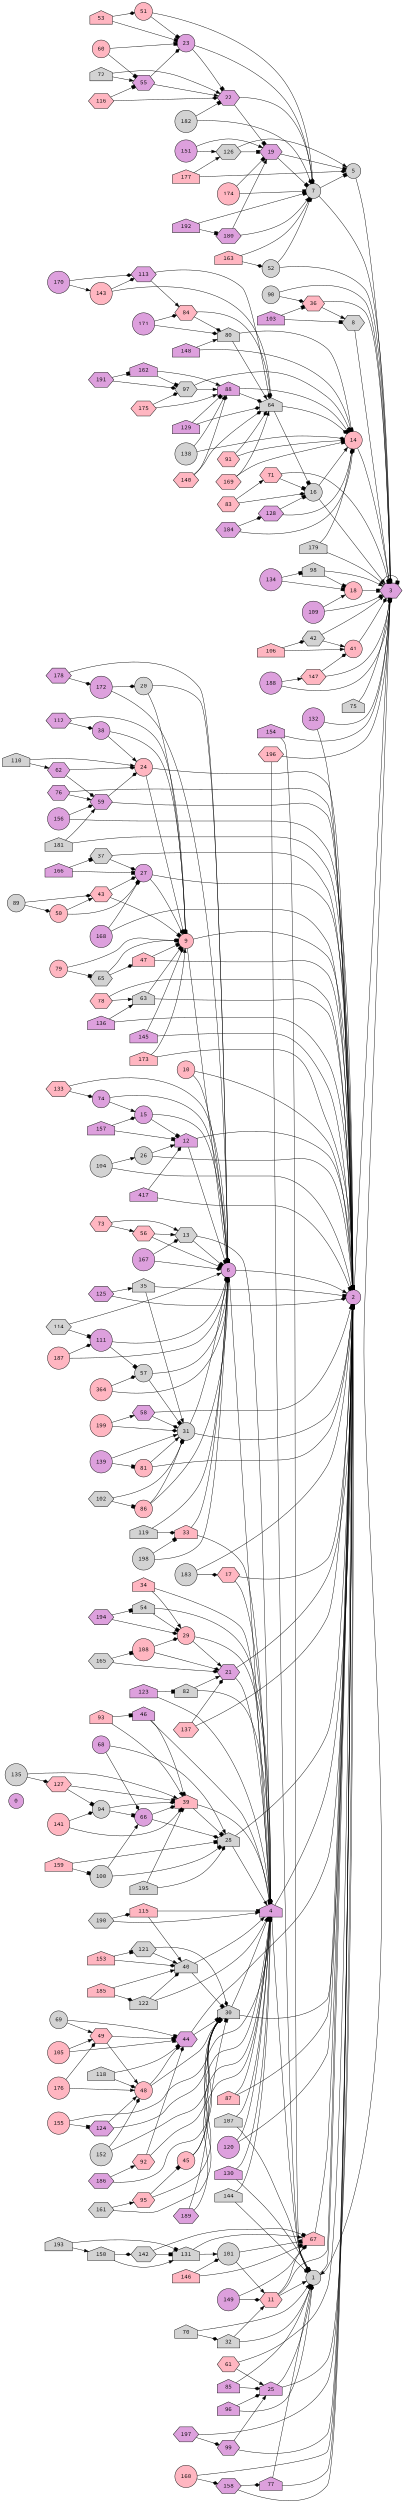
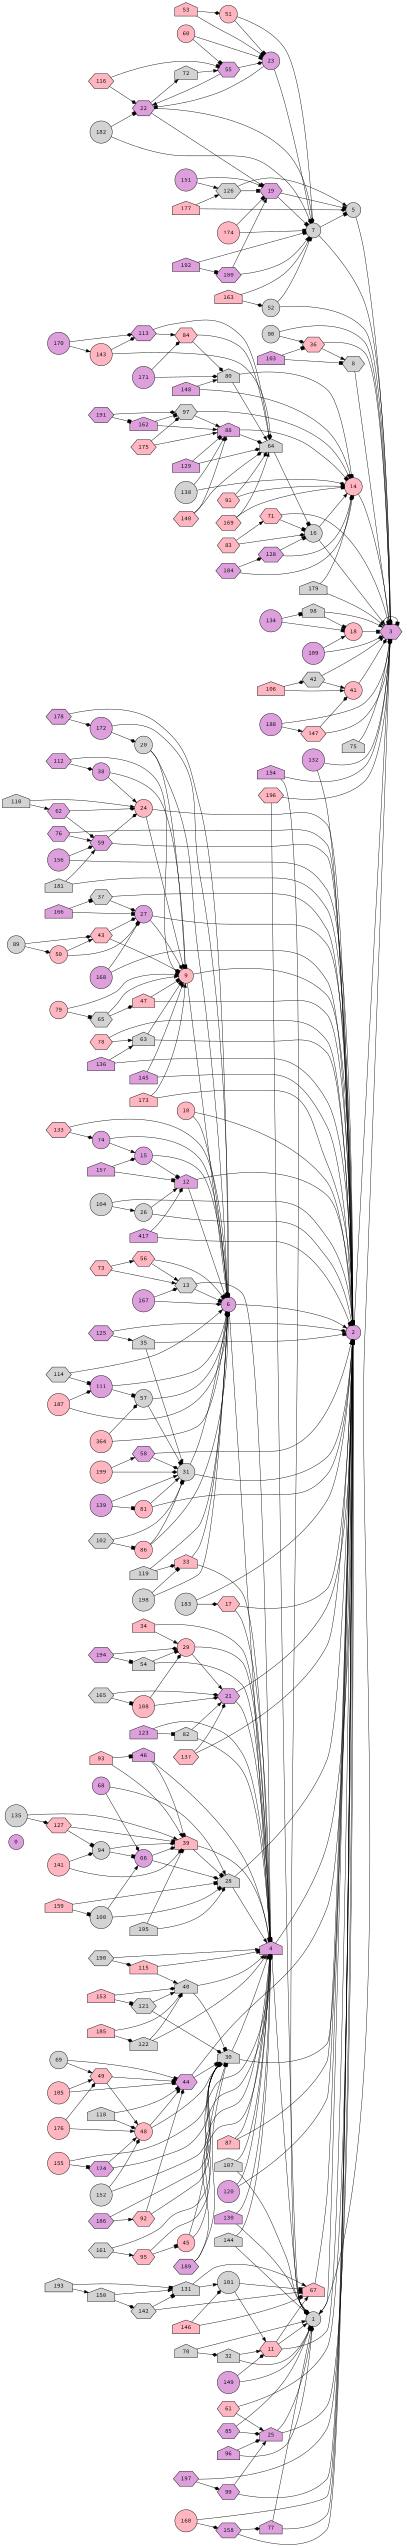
  digraph {
    fontname="Source Code Pro"
    rankdir=LR
    node [fillcolor=plum fontname="Source Code Pro" shape=circle style=filled]
    edge [arrowhead=diamond fontname="Source Code Pro"]
    0
    1 [fillcolor=lightgrey]
    2
    3 [shape=hexagon]
    4 [shape=house]
    5 [fillcolor=lightgrey]
    6
    7 [fillcolor=lightgrey]
    8 [fillcolor=lightgrey shape=hexagon]
    9 [fillcolor=lightpink]
    10 [fillcolor=lightpink]
    11 [fillcolor=lightpink shape=hexagon]
    67 [fillcolor=lightpink shape=house]
    12 [shape=house]
    13 [fillcolor=lightgrey shape=hexagon]
    14 [fillcolor=lightpink]
    15
    16 [fillcolor=lightgrey]
    17 [fillcolor=lightpink shape=hexagon]
    18 [fillcolor=lightpink]
    19 [shape=hexagon]
    20 [fillcolor=lightgrey]
    21 [shape=hexagon]
    22 [shape=hexagon]
    23
    24 [fillcolor=lightpink]
    25 [shape=house]
    26 [fillcolor=lightgrey]
    27
    28 [fillcolor=lightgrey shape=house]
    29 [fillcolor=lightpink]
    30 [fillcolor=lightgrey shape=house]
    31 [fillcolor=lightgrey]
    32 [fillcolor=lightgrey shape=house]
    33 [fillcolor=lightpink shape=house]
    34 [fillcolor=lightpink shape=house]
    35 [fillcolor=lightgrey shape=house]
    36 [fillcolor=lightpink shape=hexagon]
    37 [fillcolor=lightgrey shape=hexagon]
    38
    39 [fillcolor=lightpink shape=house]
    40 [fillcolor=lightgrey shape=house]
    41 [fillcolor=lightpink]
    42 [fillcolor=lightgrey shape=hexagon]
    43 [fillcolor=lightpink shape=hexagon]
    44 [shape=hexagon]
    45 [fillcolor=lightpink]
    46 [shape=house]
    47 [fillcolor=lightpink shape=house]
    48 [fillcolor=lightpink]
    49 [fillcolor=lightpink shape=hexagon]
    50 [fillcolor=lightpink]
    51 [fillcolor=lightpink]
    52 [fillcolor=lightgrey]
    53 [fillcolor=lightpink shape=house]
    54 [fillcolor=lightgrey shape=house]
    55 [shape=hexagon]
    56 [fillcolor=lightpink shape=hexagon]
    57 [fillcolor=lightgrey]
    58 [shape=hexagon]
    59 [shape=hexagon]
    60 [fillcolor=lightpink]
    61 [fillcolor=lightpink shape=hexagon]
    62 [shape=hexagon]
    63 [fillcolor=lightgrey shape=house]
    64 [fillcolor=lightgrey shape=house]
    65 [fillcolor=lightgrey shape=hexagon]
    66
    68
    69 [fillcolor=lightgrey]
    70 [fillcolor=lightgrey shape=house]
    71 [fillcolor=lightpink shape=hexagon]
    72 [fillcolor=lightgrey shape=house]
    73 [fillcolor=lightpink shape=hexagon]
    74
    75 [fillcolor=lightgrey shape=house]
    76 [shape=hexagon]
    77 [shape=house]
    78 [fillcolor=lightpink shape=hexagon]
    79 [fillcolor=lightpink]
    80 [fillcolor=lightgrey shape=house]
    81 [fillcolor=lightpink]
    82 [fillcolor=lightgrey shape=house]
    83 [fillcolor=lightpink shape=hexagon]
    84 [fillcolor=lightpink shape=hexagon]
-   85 [shape=house]
+   85 [shape=hexagon]
    86 [fillcolor=lightpink]
    87 [fillcolor=lightpink shape=house]
    88 [shape=house]
    89 [fillcolor=lightgrey]
    90 [fillcolor=lightgrey]
    91 [fillcolor=lightpink shape=hexagon]
    92 [fillcolor=lightpink shape=hexagon]
    93 [fillcolor=lightpink shape=house]
    94 [fillcolor=lightgrey]
    95 [fillcolor=lightpink shape=hexagon]
    96 [shape=house]
    97 [fillcolor=lightgrey shape=hexagon]
    98 [fillcolor=lightgrey shape=house]
    99 [shape=hexagon]
    100 [fillcolor=lightgrey]
    101 [fillcolor=lightgrey]
    102 [fillcolor=lightgrey shape=hexagon]
    103 [shape=house]
    104 [fillcolor=lightgrey]
    105 [fillcolor=lightpink]
    106 [fillcolor=lightpink shape=house]
    107 [fillcolor=lightgrey shape=house]
    108 [fillcolor=lightpink]
    109
    110 [fillcolor=lightgrey shape=house]
    111
    112 [shape=hexagon]
    113 [shape=hexagon]
    114 [fillcolor=lightgrey shape=hexagon]
    115 [fillcolor=lightpink shape=house]
    116 [fillcolor=lightpink shape=hexagon]
    n118 [label=417 shape=house]
    118 [fillcolor=lightgrey shape=house]
    119 [fillcolor=lightgrey shape=house]
    120
    121 [fillcolor=lightgrey shape=hexagon]
    122 [fillcolor=lightgrey shape=house]
    123 [shape=house]
    124 [shape=hexagon]
    125 [shape=hexagon]
    126 [fillcolor=lightgrey shape=hexagon]
    127 [fillcolor=lightpink shape=hexagon]
    128 [shape=hexagon]
    129 [shape=house]
    130 [shape=house]
    131 [fillcolor=lightgrey shape=house]
    132
    133 [fillcolor=lightpink shape=hexagon]
    134
    135 [fillcolor=lightgrey]
    136 [shape=house]
    137 [fillcolor=lightpink shape=hexagon]
    138 [fillcolor=lightgrey]
    139
    140 [fillcolor=lightpink shape=hexagon]
    141 [fillcolor=lightpink]
    142 [fillcolor=lightgrey shape=hexagon]
    143 [fillcolor=lightpink]
    144 [fillcolor=lightgrey shape=house]
    145 [shape=house]
    146 [fillcolor=lightpink shape=house]
    147 [fillcolor=lightpink shape=hexagon]
    148 [shape=house]
    149
    150 [fillcolor=lightgrey shape=house]
    151
    152 [fillcolor=lightgrey]
    153 [fillcolor=lightpink shape=house]
    154 [shape=house]
    155 [fillcolor=lightpink]
    156
    157 [shape=house]
    158 [shape=hexagon]
    159 [fillcolor=lightpink shape=house]
    160 [fillcolor=lightpink]
    161 [fillcolor=lightgrey shape=hexagon]
    162 [shape=house]
    163 [fillcolor=lightpink shape=house]
    n165 [fillcolor=lightpink label=364]
    165 [fillcolor=lightgrey shape=hexagon]
    166 [shape=house]
    167
    168
    169 [fillcolor=lightpink shape=hexagon]
    170
    171
    172
    173 [fillcolor=lightpink shape=house]
    174 [fillcolor=lightpink]
    175 [fillcolor=lightpink shape=hexagon]
    176 [fillcolor=lightpink]
    177 [fillcolor=lightpink shape=house]
    178 [shape=hexagon]
    179 [fillcolor=lightgrey shape=house]
    180 [shape=hexagon]
    181 [fillcolor=lightgrey shape=house]
    182 [fillcolor=lightgrey]
    183 [fillcolor=lightgrey]
    184 [shape=hexagon]
    185 [fillcolor=lightpink shape=house]
    186 [shape=hexagon]
    187 [fillcolor=lightpink]
    188
    189 [shape=hexagon]
    190 [fillcolor=lightgrey shape=hexagon]
    191 [shape=hexagon]
    192 [shape=house]
    193 [fillcolor=lightgrey shape=house]
    194 [shape=hexagon]
    195 [fillcolor=lightgrey shape=house]
    196 [fillcolor=lightpink shape=hexagon]
    197 [shape=hexagon]
    198 [fillcolor=lightgrey]
    199 [fillcolor=lightpink]
    1 -> 2 [arrowhead=box]
    2 -> 3
    3 -> 1 [arrowhead=normal]
    3 -> 3 [arrowhead=box]
    4 -> 1 [arrowhead=box]
    4 -> 2 [arrowhead=normal]
    5 -> 3 [arrowhead=box]
    6 -> 2 [arrowhead=normal]
    6 -> 4
    7 -> 3 [arrowhead=normal]
    7 -> 5 [arrowhead=box]
    8 -> 3 [arrowhead=box]
    9 -> 2 [arrowhead=normal]
    9 -> 6
    10 -> 2 [arrowhead=box]
    10 -> 6 [arrowhead=normal]
    11 -> 1 [arrowhead=normal]
    11 -> 2 [arrowhead=box]
    11 -> 67 [arrowhead=normal]
    67 -> 2
    12 -> 2
    12 -> 6 [arrowhead=box]
    13 -> 4 [arrowhead=box]
    13 -> 6 [arrowhead=box]
    14 -> 3 [arrowhead=box]
    15 -> 6
    15 -> 12 [arrowhead=box]
    16 -> 3 [arrowhead=normal]
    16 -> 14 [arrowhead=normal]
    17 -> 2 [arrowhead=box]
    17 -> 4 [arrowhead=normal]
    18 -> 3 [arrowhead=box]
    19 -> 5 [arrowhead=box]
    19 -> 7 [arrowhead=box]
    20 -> 6 [arrowhead=box]
    20 -> 9 [arrowhead=box]
    21 -> 2
    21 -> 4 [arrowhead=normal]
    22 -> 7
    22 -> 19 [arrowhead=box]
    23 -> 7 [arrowhead=box]
    23 -> 22 [arrowhead=box]
    24 -> 2 [arrowhead=box]
    24 -> 9
    25 -> 1
    25 -> 2 [arrowhead=normal]
    26 -> 2 [arrowhead=box]
    26 -> 12 [arrowhead=normal]
    27 -> 2 [arrowhead=normal]
    27 -> 9
    28 -> 2
    28 -> 4 [arrowhead=normal]
    29 -> 4
    29 -> 21 [arrowhead=normal]
    30 -> 2 [arrowhead=normal]
    30 -> 4
    31 -> 2
    31 -> 6
    32 -> 1 [arrowhead=box]
    32 -> 11 [arrowhead=normal]
    33 -> 4 [arrowhead=box]
    33 -> 6
    34 -> 4
    34 -> 29 [arrowhead=normal]
    35 -> 2 [arrowhead=box]
    35 -> 31 [arrowhead=normal]
    36 -> 3 [arrowhead=box]
    36 -> 8 [arrowhead=normal]
    37 -> 2 [arrowhead=box]
    37 -> 27
    38 -> 9 [arrowhead=box]
    38 -> 24 [arrowhead=normal]
    39 -> 4 [arrowhead=box]
    39 -> 28 [arrowhead=box]
    40 -> 4 [arrowhead=normal]
    40 -> 30 [arrowhead=box]
    41 -> 3
    42 -> 3 [arrowhead=normal]
    42 -> 41 [arrowhead=normal]
    43 -> 9 [arrowhead=box]
    43 -> 27
    44 -> 2
    44 -> 30 [arrowhead=box]
    45 -> 4
    45 -> 30 [arrowhead=box]
    46 -> 4 [arrowhead=normal]
    46 -> 39 [arrowhead=box]
    47 -> 2 [arrowhead=normal]
    47 -> 9 [arrowhead=box]
    48 -> 30 [arrowhead=box]
    48 -> 44
    49 -> 44 [arrowhead=box]
    49 -> 48 [arrowhead=normal]
    50 -> 27
    50 -> 43 [arrowhead=normal]
    51 -> 7
    51 -> 23 [arrowhead=box]
    52 -> 3
    52 -> 7 [arrowhead=box]
    53 -> 23 [arrowhead=box]
    53 -> 51
    54 -> 4
    54 -> 29 [arrowhead=box]
    55 -> 22 [arrowhead=normal]
    55 -> 23
    56 -> 6 [arrowhead=box]
    56 -> 13 [arrowhead=normal]
    57 -> 6
    57 -> 31 [arrowhead=box]
    58 -> 2 [arrowhead=normal]
    58 -> 31
    59 -> 2 [arrowhead=normal]
    59 -> 24
    60 -> 23 [arrowhead=box]
    60 -> 55 [arrowhead=box]
    61 -> 2 [arrowhead=normal]
    61 -> 25 [arrowhead=normal]
    62 -> 24
    62 -> 59
    63 -> 2
    63 -> 9 [arrowhead=box]
-   64 -> 14
    64 -> 16 [arrowhead=box]
    65 -> 9 [arrowhead=normal]
    65 -> 47
    66 -> 28
    66 -> 39
    68 -> 28 [arrowhead=normal]
    68 -> 66
    69 -> 44 [arrowhead=box]
    69 -> 49 [arrowhead=normal]
    70 -> 1 [arrowhead=normal]
    70 -> 32
    71 -> 3 [arrowhead=box]
    71 -> 16 [arrowhead=box]
-   72 -> 22 [arrowhead=normal]
+   22 -> 72 [arrowhead=normal]
    72 -> 55 [arrowhead=normal]
    73 -> 13 [arrowhead=normal]
    73 -> 56 [arrowhead=normal]
    74 -> 6 [arrowhead=normal]
    74 -> 15 [arrowhead=normal]
    75 -> 3
    76 -> 2
    76 -> 59 [arrowhead=normal]
    77 -> 1 [arrowhead=box]
    77 -> 2
    78 -> 2
    78 -> 63 [arrowhead=normal]
    79 -> 9 [arrowhead=box]
    79 -> 65 [arrowhead=box]
    80 -> 14 [arrowhead=box]
    80 -> 64 [arrowhead=normal]
    81 -> 2 [arrowhead=normal]
    81 -> 31 [arrowhead=normal]
    82 -> 4
    82 -> 21 [arrowhead=normal]
    83 -> 16
    83 -> 71 [arrowhead=normal]
    84 -> 64 [arrowhead=normal]
    84 -> 80
    85 -> 1 [arrowhead=normal]
    85 -> 25
    86 -> 6
    86 -> 31 [arrowhead=box]
    87 -> 2 [arrowhead=box]
    87 -> 4 [arrowhead=box]
    88 -> 14 [arrowhead=box]
    88 -> 64
    89 -> 43
    89 -> 50
    90 -> 3
    90 -> 36
    91 -> 14 [arrowhead=box]
    91 -> 64
    92 -> 30 [arrowhead=box]
    92 -> 44
    93 -> 39 [arrowhead=normal]
    93 -> 46 [arrowhead=box]
    94 -> 39
    94 -> 66 [arrowhead=box]
    95 -> 4 [arrowhead=normal]
    95 -> 45 [arrowhead=box]
    96 -> 1
    96 -> 25
    97 -> 14 [arrowhead=normal]
    97 -> 88 [arrowhead=normal]
    98 -> 3 [arrowhead=normal]
    98 -> 18 [arrowhead=box]
    99 -> 2 [arrowhead=normal]
    99 -> 25 [arrowhead=normal]
    100 -> 28 [arrowhead=box]
    100 -> 66 [arrowhead=normal]
    101 -> 11 [arrowhead=normal]
    101 -> 67 [arrowhead=box]
    102 -> 31
    102 -> 86 [arrowhead=box]
    103 -> 8 [arrowhead=box]
    103 -> 36 [arrowhead=box]
    104 -> 2 [arrowhead=box]
    104 -> 26 [arrowhead=normal]
    105 -> 44 [arrowhead=box]
    105 -> 49 [arrowhead=normal]
    106 -> 41 [arrowhead=normal]
    106 -> 42
    107 -> 1 [arrowhead=box]
    107 -> 4 [arrowhead=normal]
    108 -> 21
    108 -> 29
    109 -> 3
    109 -> 18 [arrowhead=normal]
    110 -> 24 [arrowhead=normal]
    110 -> 62 [arrowhead=normal]
    111 -> 6 [arrowhead=box]
    111 -> 57 [arrowhead=box]
    112 -> 9
    112 -> 38
    113 -> 64
    113 -> 84 [arrowhead=normal]
    114 -> 6 [arrowhead=normal]
    114 -> 111 [arrowhead=box]
    115 -> 4 [arrowhead=box]
    115 -> 40 [arrowhead=normal]
    116 -> 22
    116 -> 55 [arrowhead=box]
    n118 -> 2 [arrowhead=box]
    n118 -> 12
    118 -> 44 [arrowhead=box]
    118 -> 48
    119 -> 6
    119 -> 33
    120 -> 2
    120 -> 4
    121 -> 30
    121 -> 40 [arrowhead=normal]
    122 -> 4 [arrowhead=normal]
    122 -> 40
    123 -> 4 [arrowhead=box]
    123 -> 82 [arrowhead=box]
    124 -> 30
    124 -> 48 [arrowhead=normal]
    125 -> 2
    125 -> 35 [arrowhead=normal]
    126 -> 5 [arrowhead=normal]
    126 -> 19 [arrowhead=box]
    127 -> 39 [arrowhead=box]
    127 -> 94 [arrowhead=box]
    128 -> 14
    128 -> 16 [arrowhead=box]
    129 -> 64
    129 -> 88 [arrowhead=box]
    130 -> 1
    130 -> 4 [arrowhead=box]
    131 -> 67 [arrowhead=normal]
    131 -> 101 [arrowhead=normal]
    132 -> 2 [arrowhead=normal]
    132 -> 3 [arrowhead=normal]
    133 -> 6 [arrowhead=box]
    133 -> 74
    134 -> 18 [arrowhead=box]
    134 -> 98 [arrowhead=box]
    135 -> 39 [arrowhead=normal]
    135 -> 127
    136 -> 2 [arrowhead=box]
    136 -> 63 [arrowhead=normal]
    137 -> 2 [arrowhead=box]
    137 -> 21
    138 -> 14
    138 -> 88 [arrowhead=normal]
    139 -> 31 [arrowhead=normal]
    139 -> 81 [arrowhead=box]
    140 -> 64
    140 -> 88
    141 -> 39
    141 -> 94
    142 -> 67 [arrowhead=box]
    142 -> 131 [arrowhead=box]
    143 -> 64
    143 -> 113
    144 -> 1
    144 -> 4 [arrowhead=normal]
    145 -> 2 [arrowhead=normal]
    145 -> 9
    146 -> 67 [arrowhead=box]
    146 -> 101
    147 -> 3 [arrowhead=box]
    147 -> 41
    148 -> 14 [arrowhead=box]
    148 -> 80 [arrowhead=normal]
-   149 -> 67
+   149 -> 1
    149 -> 11
    150 -> 131 [arrowhead=normal]
    150 -> 142
    151 -> 19 [arrowhead=normal]
    151 -> 126 [arrowhead=normal]
    152 -> 30 [arrowhead=box]
    152 -> 48
    153 -> 40
    153 -> 121 [arrowhead=box]
    154 -> 1 [arrowhead=normal]
    154 -> 3
    155 -> 30 [arrowhead=normal]
    155 -> 124 [arrowhead=box]
    156 -> 2 [arrowhead=normal]
    156 -> 59
    157 -> 12 [arrowhead=box]
    157 -> 15
    158 -> 2
    158 -> 77
    159 -> 28 [arrowhead=box]
    159 -> 100 [arrowhead=box]
    160 -> 2 [arrowhead=normal]
    160 -> 158
    161 -> 4 [arrowhead=box]
    161 -> 95 [arrowhead=normal]
    162 -> 88 [arrowhead=normal]
    162 -> 97 [arrowhead=box]
    163 -> 7
    163 -> 52
    n165 -> 6 [arrowhead=normal]
    n165 -> 57
    165 -> 21
    165 -> 108 [arrowhead=box]
    166 -> 27 [arrowhead=box]
    166 -> 37 [arrowhead=box]
    167 -> 6
    167 -> 13
    168 -> 2 [arrowhead=normal]
    168 -> 27 [arrowhead=box]
    169 -> 14 [arrowhead=box]
    169 -> 64 [arrowhead=normal]
    170 -> 113
    170 -> 143 [arrowhead=normal]
    171 -> 80
    171 -> 84
    172 -> 6 [arrowhead=box]
    172 -> 20
    173 -> 2
    173 -> 9 [arrowhead=normal]
    174 -> 7 [arrowhead=box]
    174 -> 19 [arrowhead=box]
    175 -> 88 [arrowhead=normal]
    175 -> 97
    176 -> 48 [arrowhead=normal]
    176 -> 49
    177 -> 5
    177 -> 126 [arrowhead=normal]
    178 -> 6 [arrowhead=box]
    178 -> 172
    179 -> 3 [arrowhead=normal]
    179 -> 14 [arrowhead=normal]
    180 -> 7 [arrowhead=normal]
    180 -> 19 [arrowhead=normal]
    181 -> 2 [arrowhead=normal]
    181 -> 59 [arrowhead=normal]
    182 -> 7
    182 -> 22 [arrowhead=box]
    183 -> 2
    183 -> 17
    184 -> 14 [arrowhead=box]
    184 -> 128
    185 -> 40 [arrowhead=normal]
    185 -> 122
    186 -> 30 [arrowhead=box]
    186 -> 92 [arrowhead=normal]
    187 -> 6 [arrowhead=box]
    187 -> 111
    188 -> 3 [arrowhead=box]
    188 -> 147 [arrowhead=normal]
    189 -> 4
    189 -> 30 [arrowhead=box]
    190 -> 4 [arrowhead=normal]
    190 -> 115
    191 -> 97
    191 -> 162 [arrowhead=box]
    192 -> 7 [arrowhead=box]
    192 -> 180 [arrowhead=box]
    193 -> 131 [arrowhead=box]
    193 -> 150 [arrowhead=normal]
    194 -> 29
    194 -> 54 [arrowhead=box]
    195 -> 28
    195 -> 39 [arrowhead=box]
    196 -> 1
    196 -> 3 [arrowhead=box]
    197 -> 2 [arrowhead=box]
    197 -> 99
    198 -> 6 [arrowhead=box]
    198 -> 33 [arrowhead=box]
    199 -> 31
    199 -> 58 [arrowhead=normal]
  }
